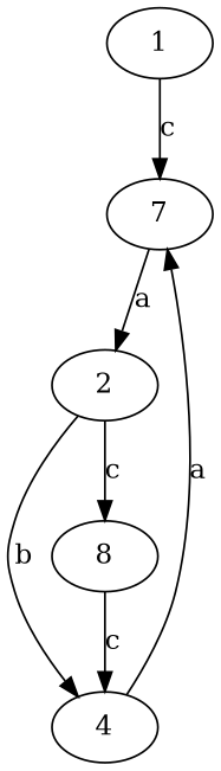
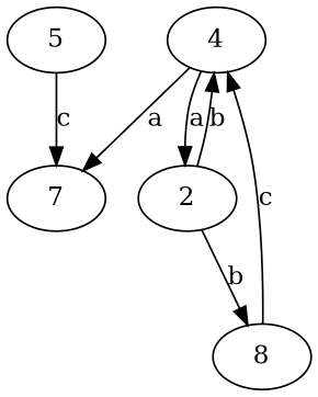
  strict digraph {
-   1
+   1 [label=5]
    7
    2
    4
    8
    1 -> 7 [label=c]
    2 -> 4 [label=b]
-   2 -> 8 [label=c]
+   2 -> 8 [label=b]
    4 -> 7 [label=a]
-   7 -> 2 [label=a]
+   4 -> 2 [label=a]
    8 -> 4 [label=c]
  }
